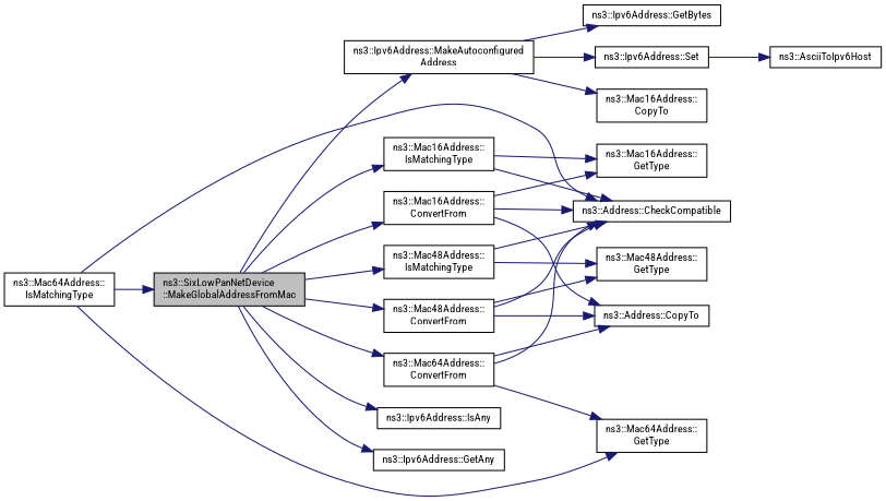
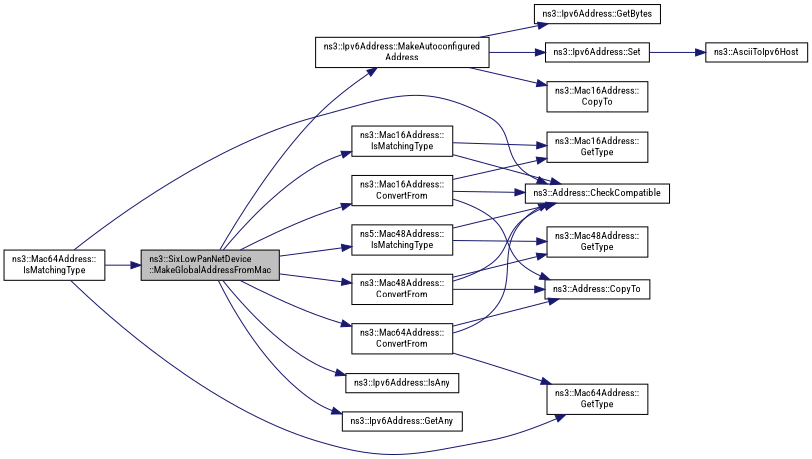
  digraph {
    fontname="Roboto Condensed"
    rankdir=LR
    node [color=black fillcolor=white fontname="Roboto Condensed" fontsize=10 shape=record style=filled]
    edge [color=midnightblue fontname="Roboto Condensed" fontsize=10 labelfontname=Helvetica labelfontsize=10 style=solid]
    n1 [fillcolor=grey75 fontcolor=black height=0.2 label="ns3::SixLowPanNetDevice\l::MakeGlobalAddressFromMac" width=0.4]
    n2 [height=0.2 label="ns3::Ipv6Address::GetAny" width=0.4]
-   n3 [height=0.2 label="ns3::Mac48Address::\lIsMatchingType" width=0.4]
+   n3 [height=0.2 label="ns5::Mac48Address::\lIsMatchingType" width=0.4]
    n4 [height=0.2 label="ns3::Ipv6Address::MakeAutoconfigured\lAddress" width=0.4]
    n5 [height=0.2 label="ns3::Mac48Address::\lConvertFrom" width=0.4]
    n6 [height=0.2 label="ns3::Mac64Address::\lConvertFrom" width=0.4]
    n7 [height=0.2 label="ns3::Mac16Address::\lIsMatchingType" width=0.4]
    n8 [height=0.2 label="ns3::Mac16Address::\lConvertFrom" width=0.4]
    n9 [height=0.2 label="ns3::Ipv6Address::IsAny" width=0.4]
    n10 [height=0.2 label="ns3::Address::CheckCompatible" width=0.4]
    n11 [height=0.2 label="ns3::Mac48Address::\lGetType" width=0.4]
    n12 [height=0.2 label="ns3::Mac16Address::\lCopyTo" width=0.4]
    n13 [height=0.2 label="ns3::Ipv6Address::GetBytes" width=0.4]
    n14 [height=0.2 label="ns3::Ipv6Address::Set" width=0.4]
    n15 [height=0.2 label="ns3::Address::CopyTo" width=0.4]
    n16 [height=0.2 label="ns3::Mac64Address::\lIsMatchingType" width=0.4]
    n17 [height=0.2 label="ns3::Mac64Address::\lGetType" width=0.4]
    n18 [height=0.2 label="ns3::Mac16Address::\lGetType" width=0.4]
    n19 [height=0.2 label="ns3::AsciiToIpv6Host" width=0.4]
    n1 -> n2
    n1 -> n3
    n1 -> n4
    n1 -> n5
    n1 -> n6
    n1 -> n7
    n1 -> n8
    n1 -> n9
    n3 -> n10
    n3 -> n11
    n4 -> n12
    n4 -> n13
    n4 -> n14
    n5 -> n10
    n5 -> n11
    n5 -> n15
    n6 -> n10
    n6 -> n15
    n6 -> n17
    n7 -> n10
    n7 -> n18
    n8 -> n10
    n8 -> n15
    n8 -> n18
    n14 -> n19
    n16 -> n1
    n16 -> n10
    n16 -> n17
  }
